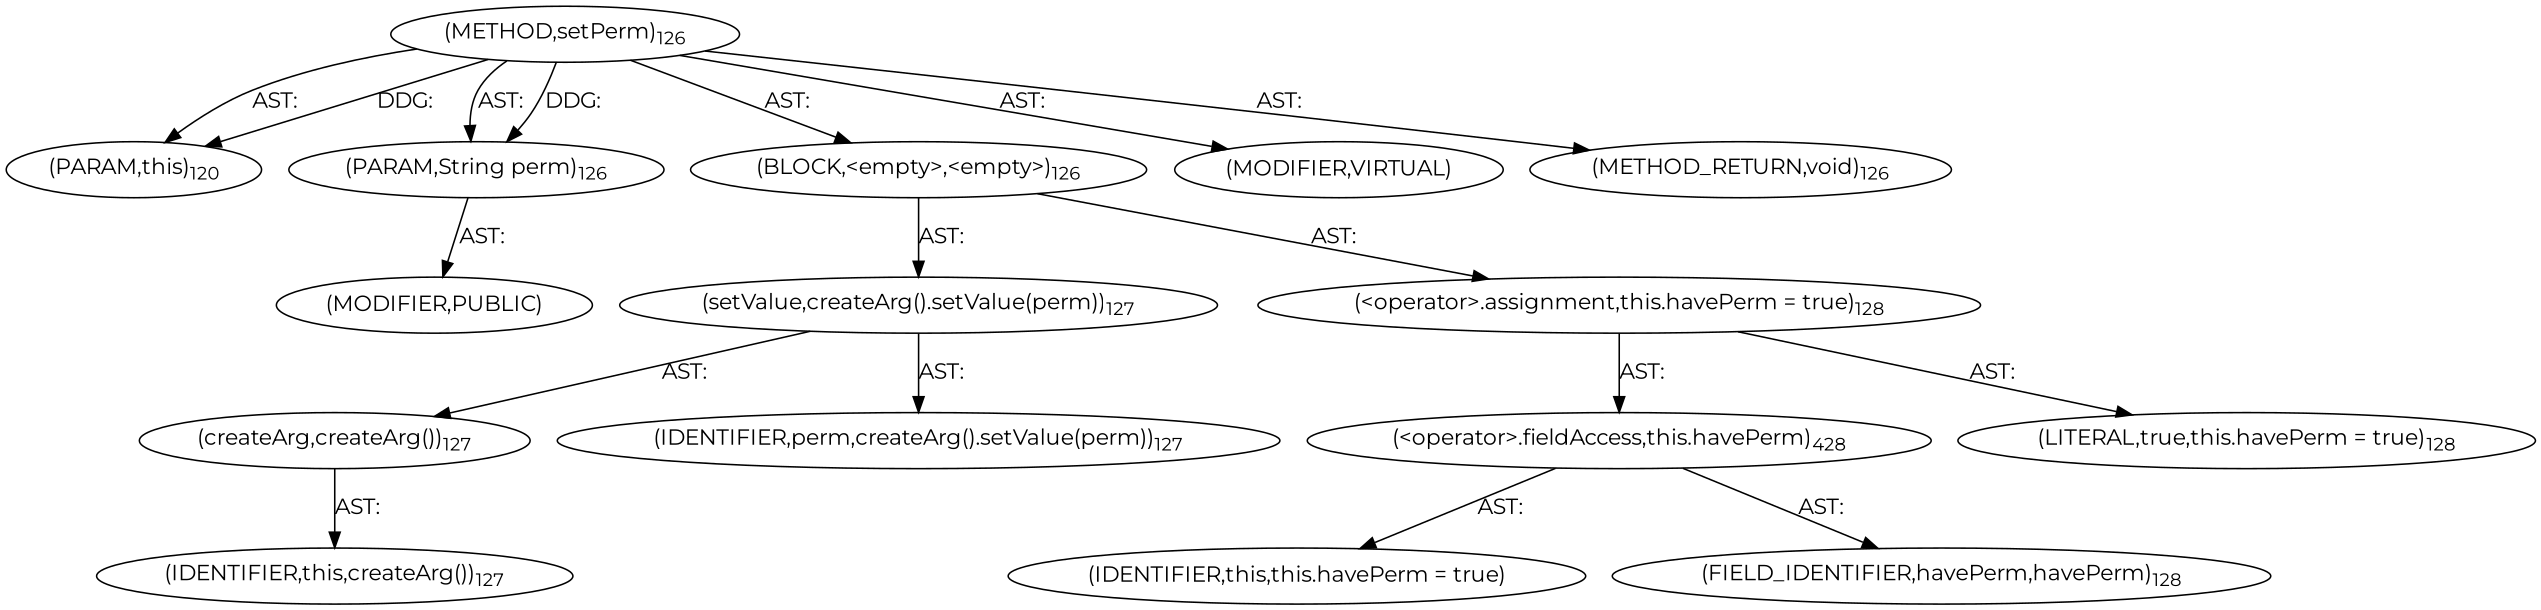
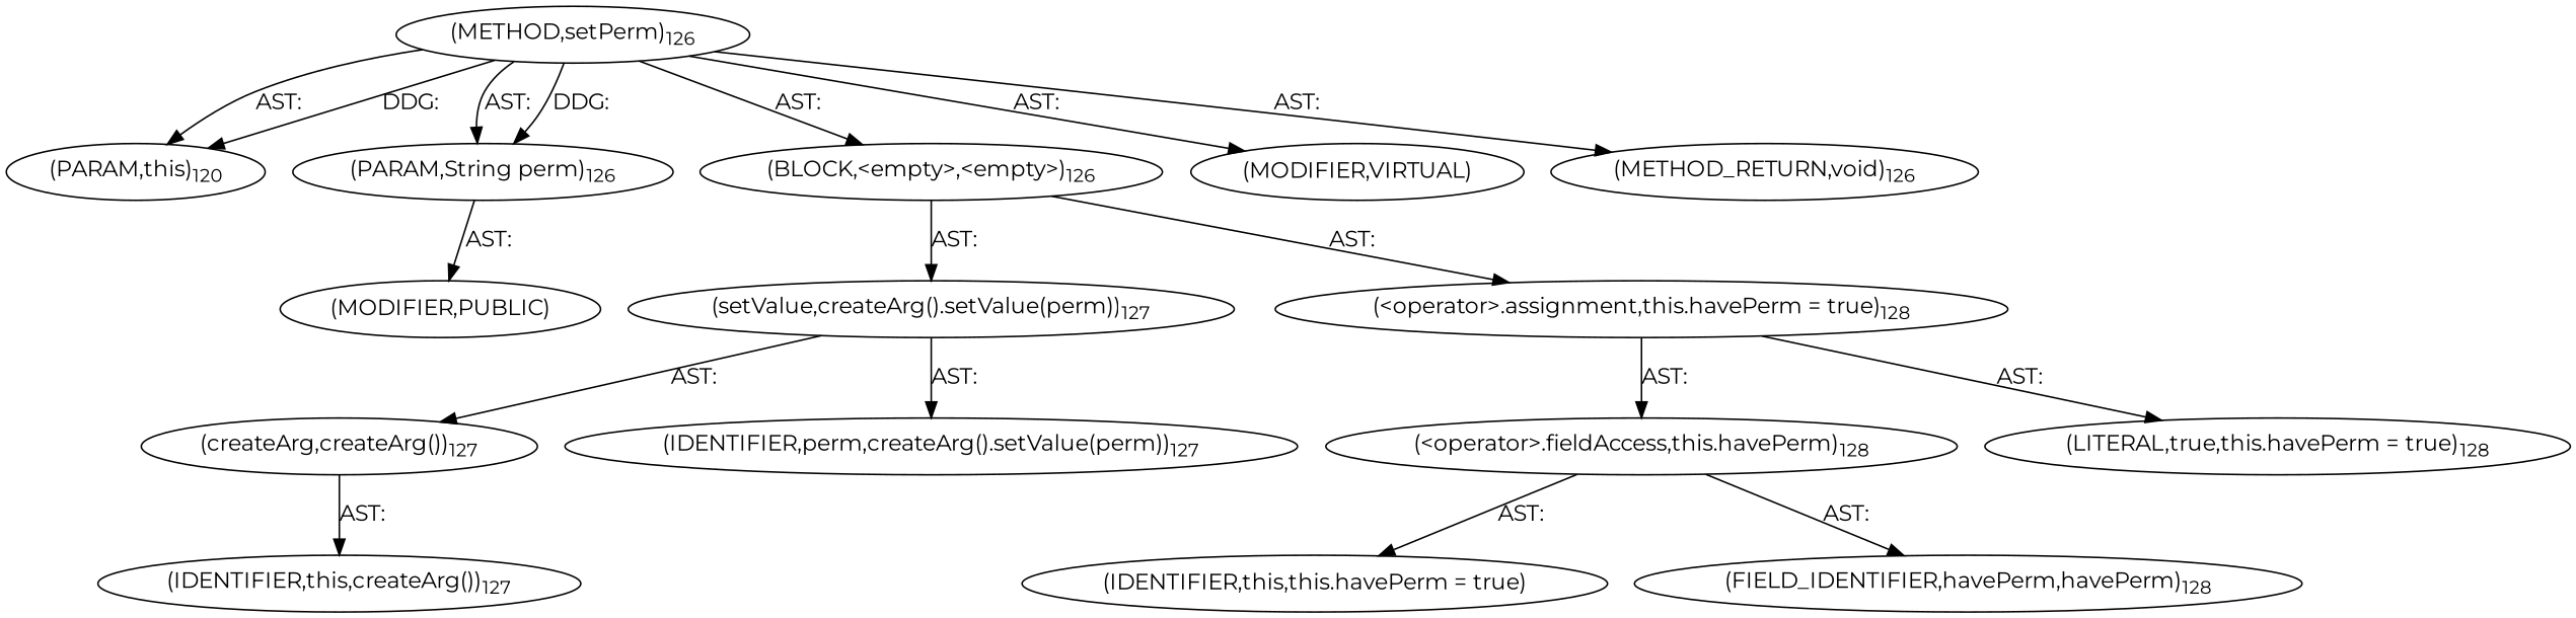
  digraph {
    fontname=Montserrat
    node [fontname=Montserrat]
    edge [fontname=Montserrat]
    n1 [label=<(METHOD,setPerm)<SUB>126</SUB>>]
    n2 [label=<(PARAM,this)<SUB>120</SUB>>]
    n3 [label=<(PARAM,String perm)<SUB>126</SUB>>]
    n4 [label=<(BLOCK,&lt;empty&gt;,&lt;empty&gt;)<SUB>126</SUB>>]
    n5 [label=<(MODIFIER,VIRTUAL)>]
    n6 [label=<(METHOD_RETURN,void)<SUB>126</SUB>>]
    n7 [label=<(MODIFIER,PUBLIC)>]
    n8 [label=<(setValue,createArg().setValue(perm))<SUB>127</SUB>>]
    n9 [label=<(&lt;operator&gt;.assignment,this.havePerm = true)<SUB>128</SUB>>]
    n10 [label=<(createArg,createArg())<SUB>127</SUB>>]
    n11 [label=<(IDENTIFIER,perm,createArg().setValue(perm))<SUB>127</SUB>>]
-   n12 [label=<(&lt;operator&gt;.fieldAccess,this.havePerm)<SUB>428</SUB>>]
+   n12 [label=<(&lt;operator&gt;.fieldAccess,this.havePerm)<SUB>128</SUB>>]
    n13 [label=<(LITERAL,true,this.havePerm = true)<SUB>128</SUB>>]
    n14 [label=<(IDENTIFIER,this,createArg())<SUB>127</SUB>>]
    n15 [label=<(IDENTIFIER,this,this.havePerm = true)>]
    n16 [label=<(FIELD_IDENTIFIER,havePerm,havePerm)<SUB>128</SUB>>]
    n1 -> n2 [label="AST: "]
    n1 -> n2 [label="DDG: "]
    n1 -> n3 [label="AST: "]
    n1 -> n3 [label="DDG: "]
    n1 -> n4 [label="AST: "]
    n1 -> n5 [label="AST: "]
    n1 -> n6 [label="AST: "]
    n3 -> n7 [label="AST: "]
    n4 -> n8 [label="AST: "]
    n4 -> n9 [label="AST: "]
    n8 -> n10 [label="AST: "]
    n8 -> n11 [label="AST: "]
    n9 -> n12 [label="AST: "]
    n9 -> n13 [label="AST: "]
    n10 -> n14 [label="AST: "]
    n12 -> n15 [label="AST: "]
    n12 -> n16 [label="AST: "]
  }
